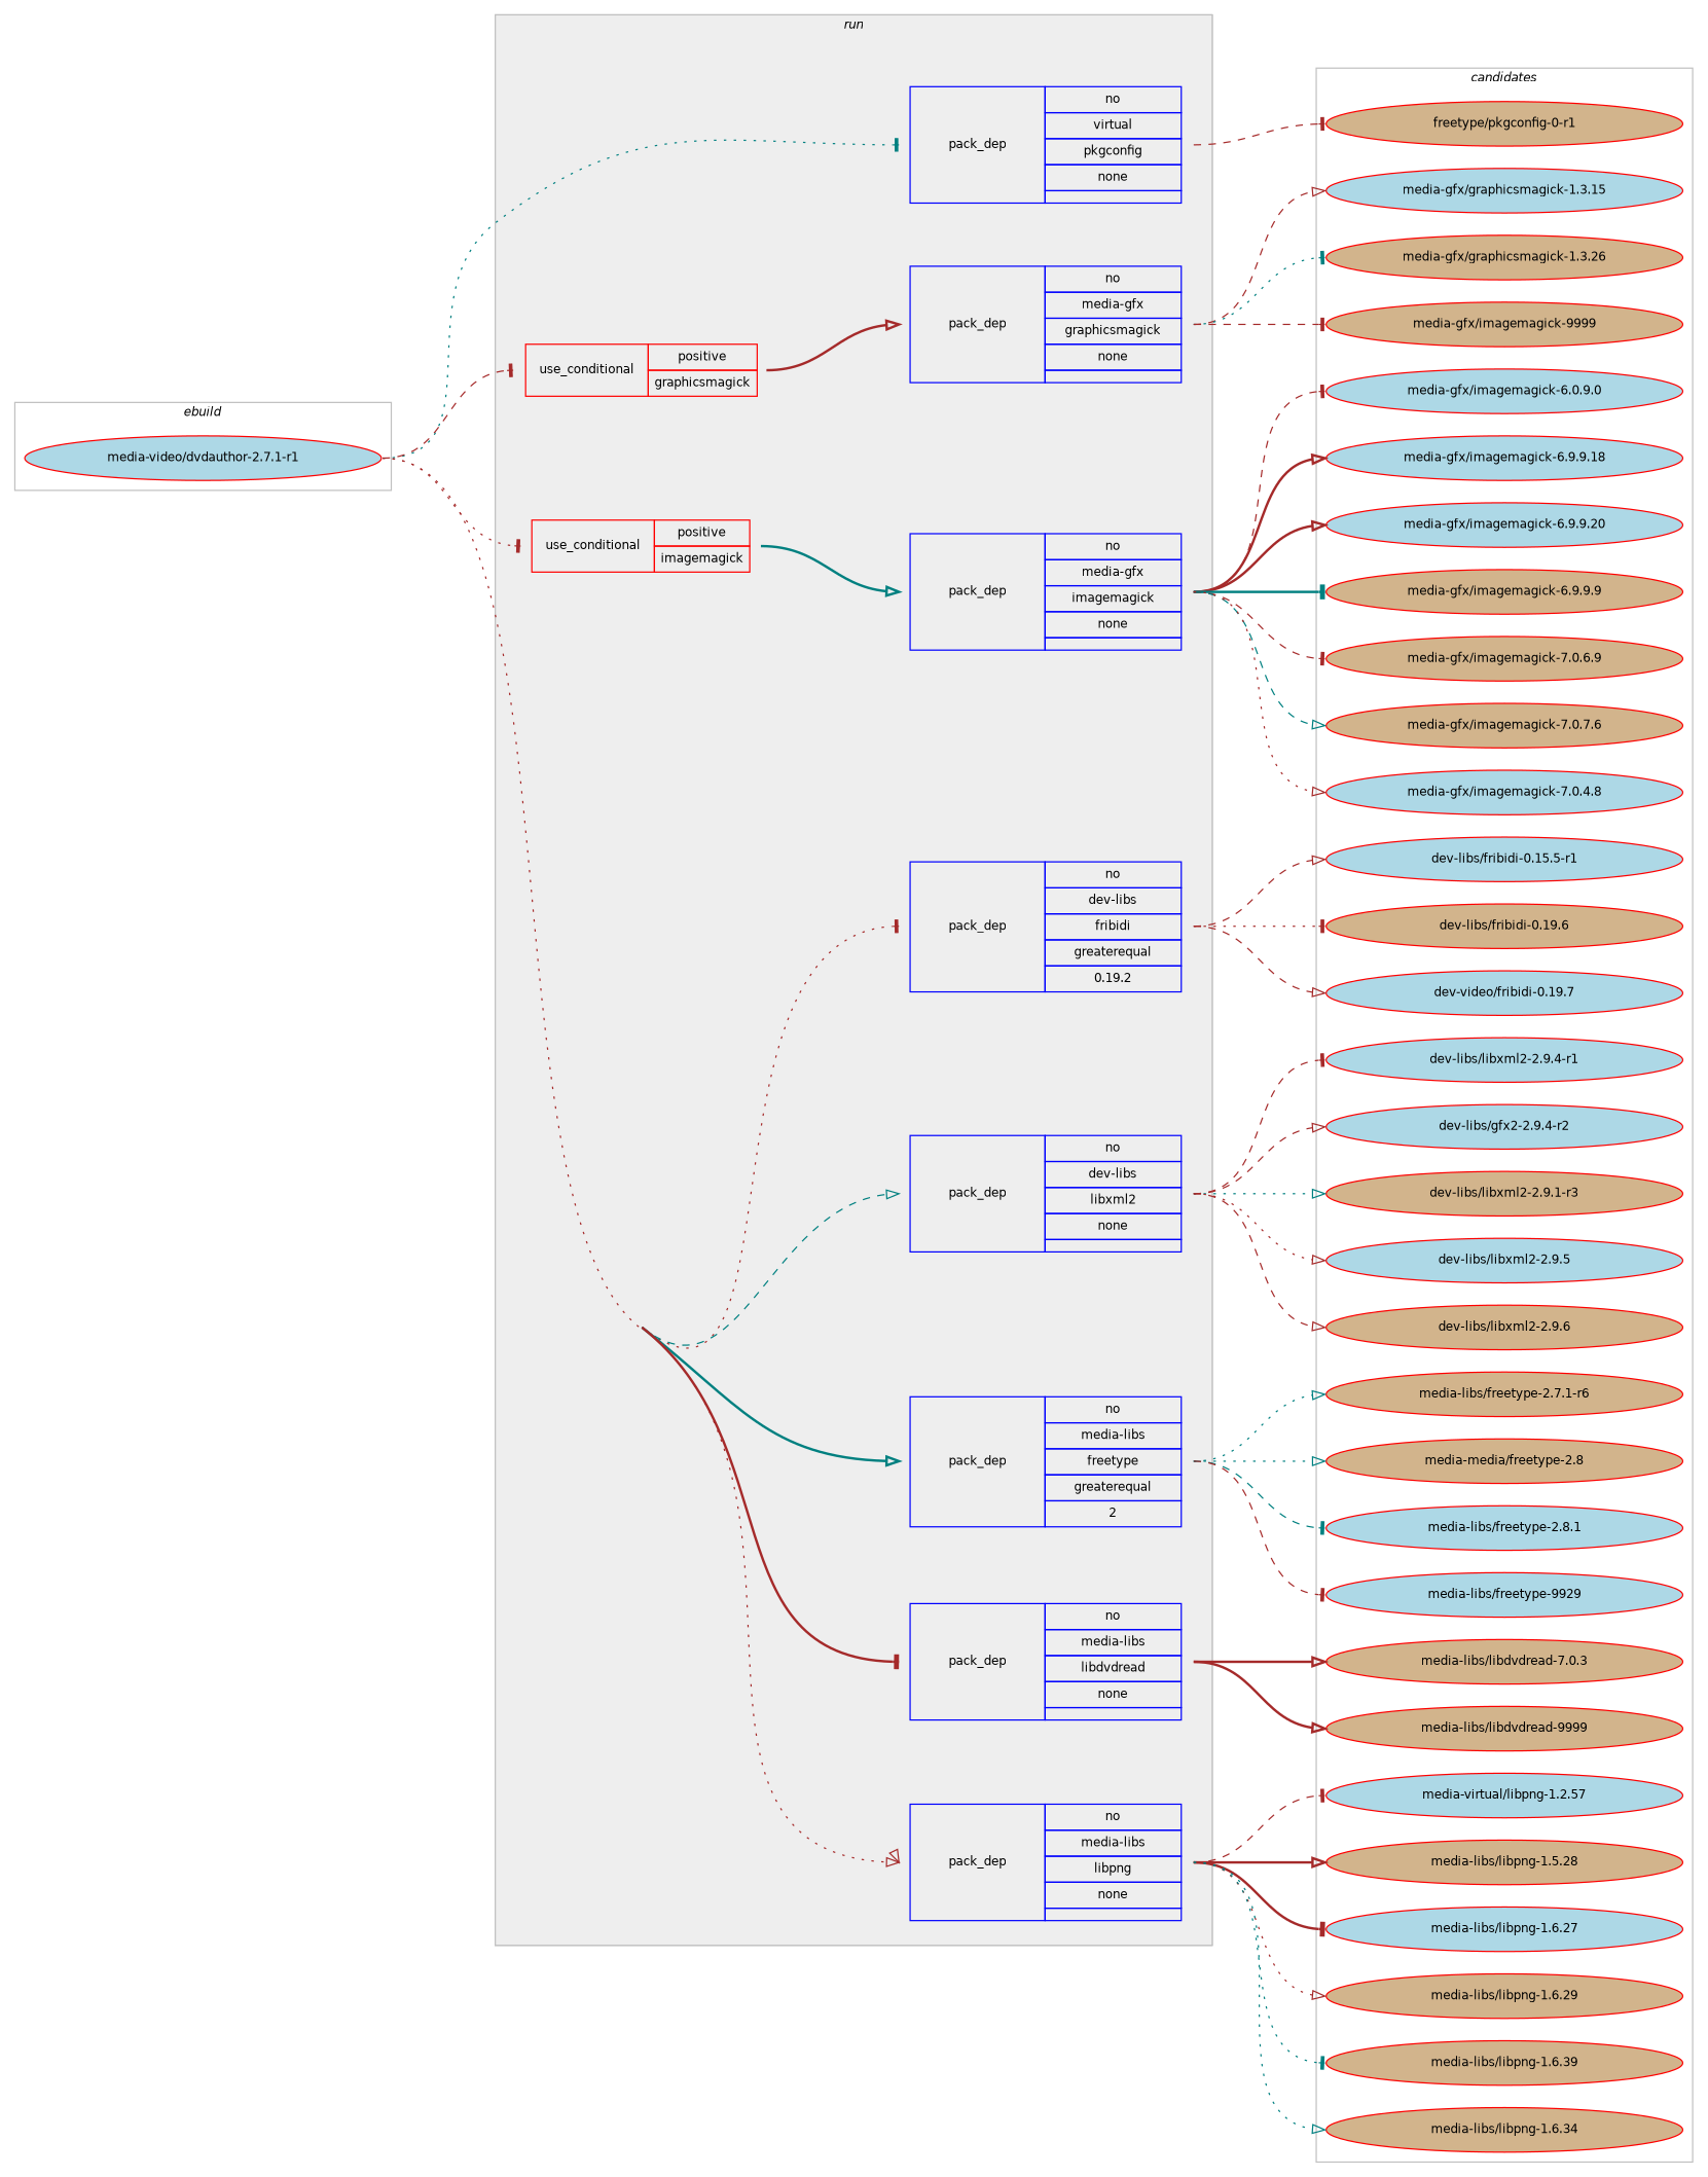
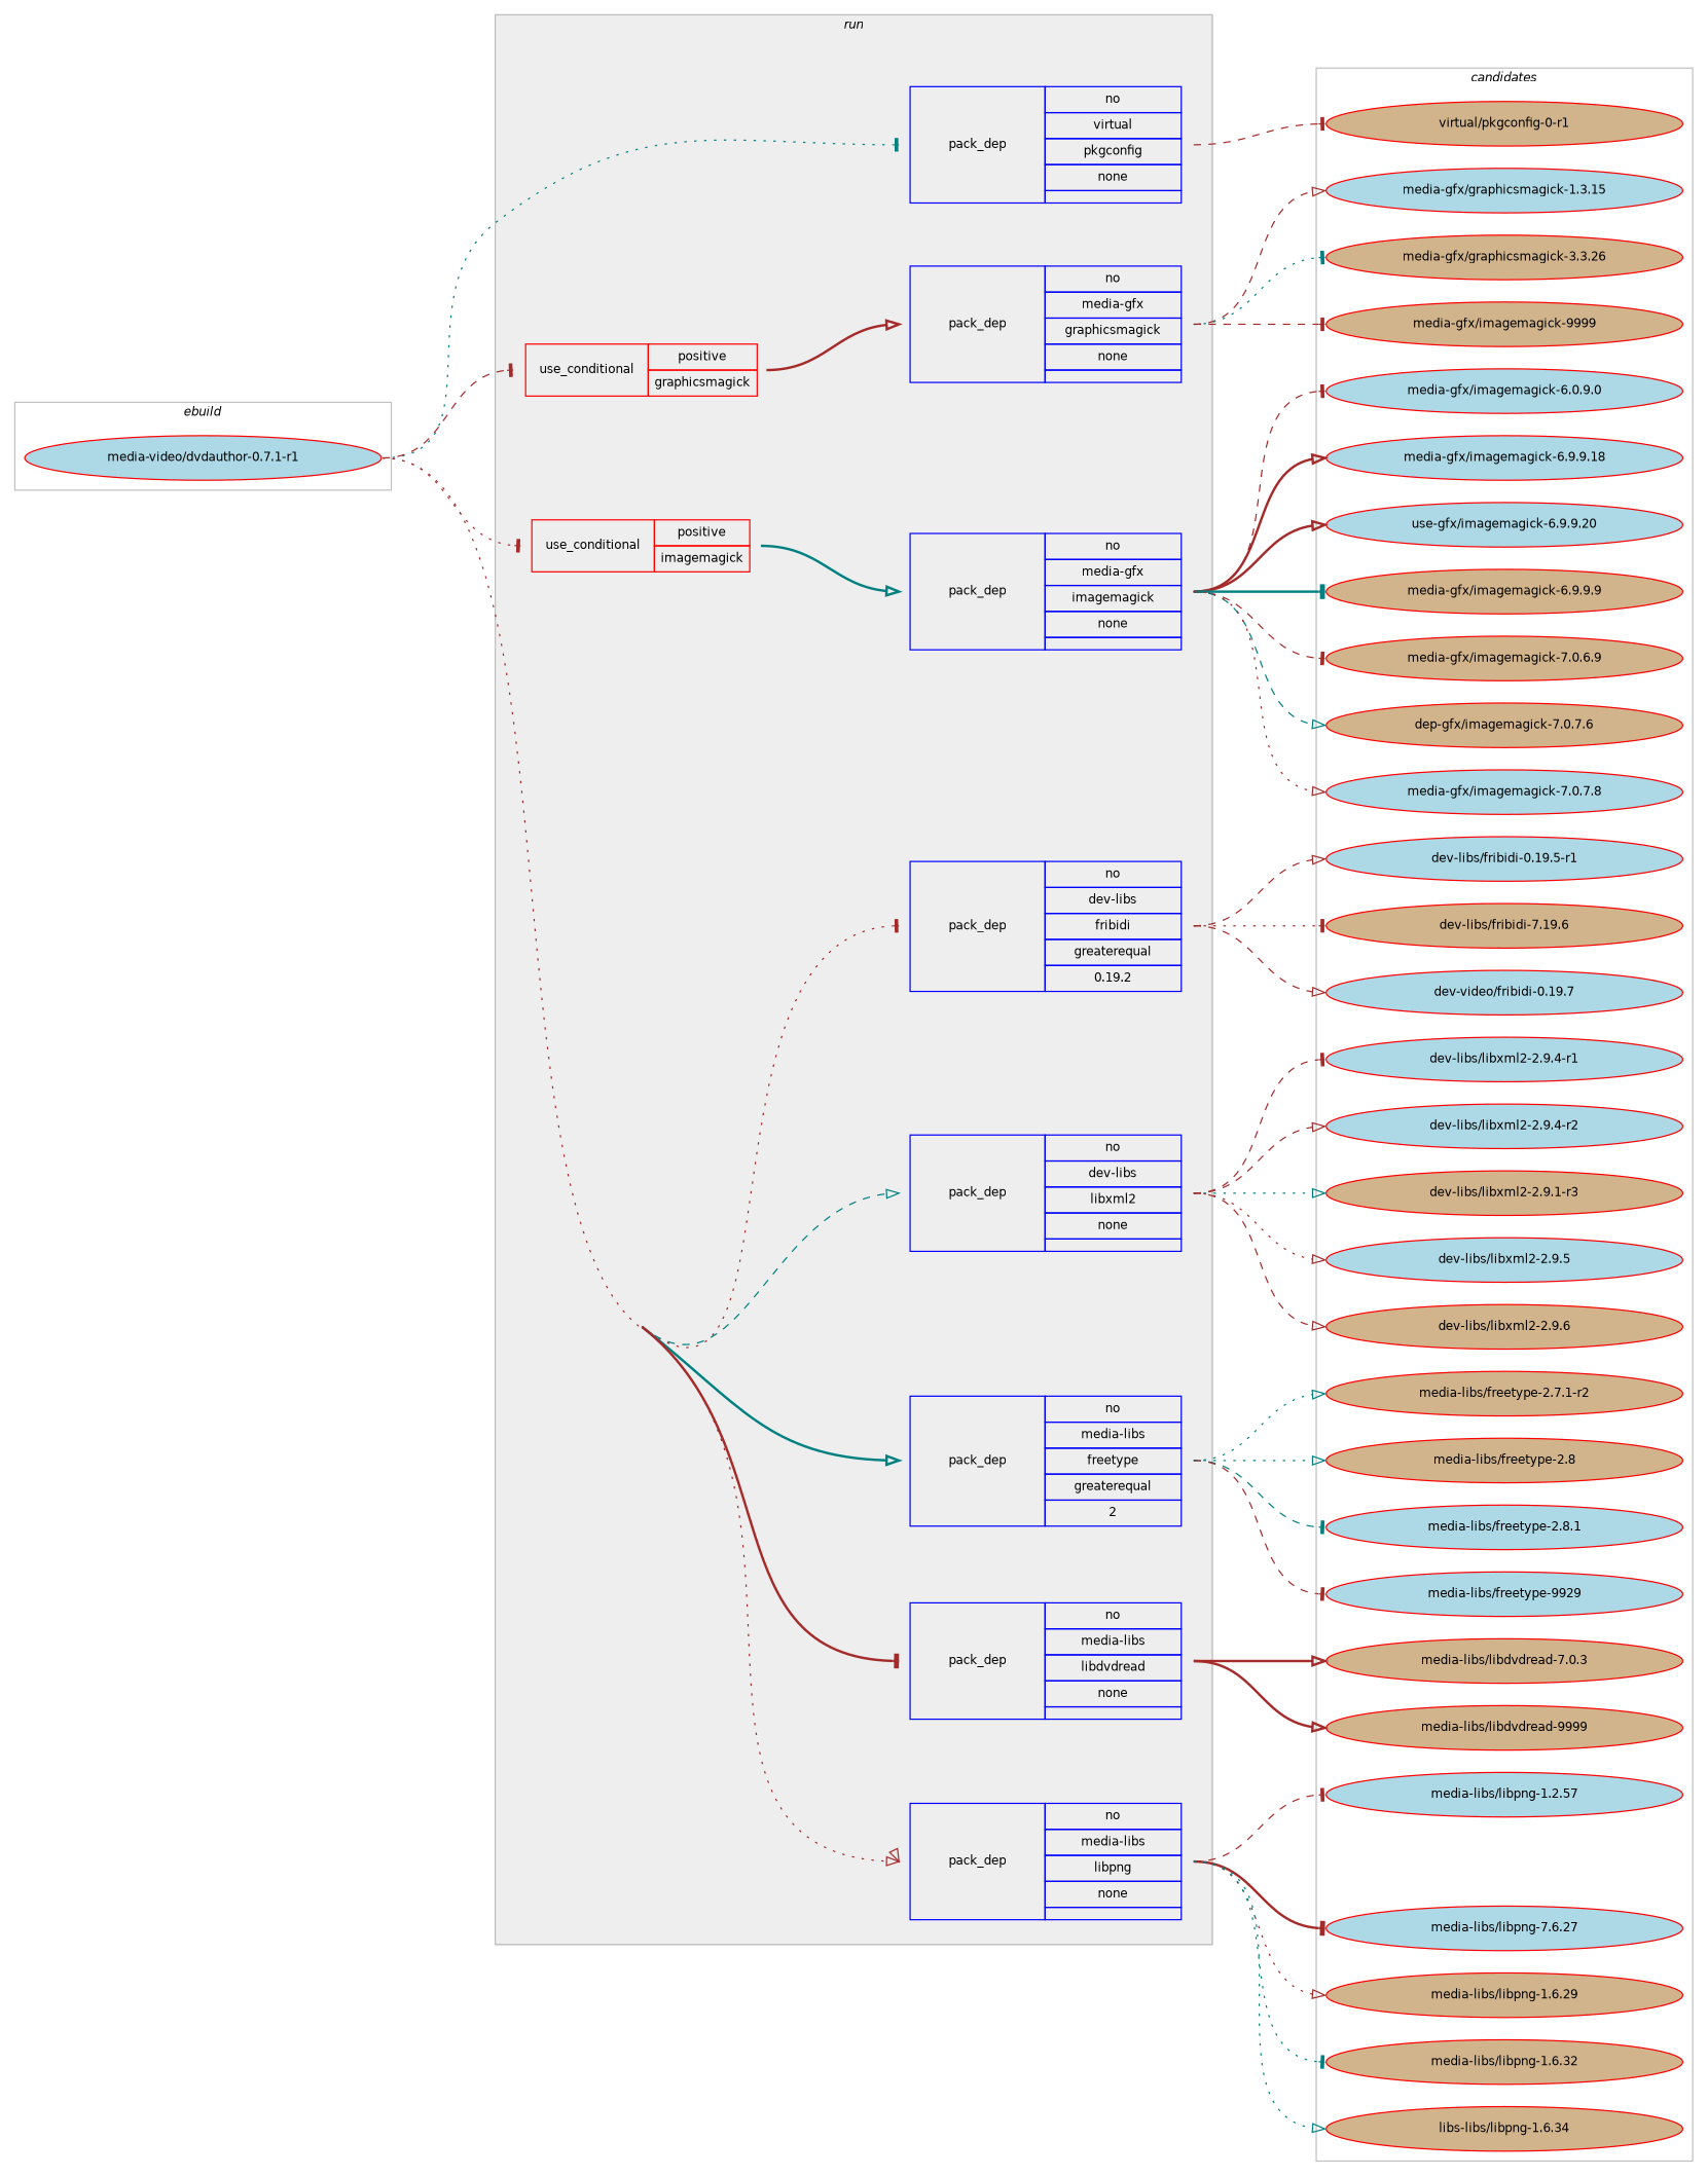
  digraph {
    compound=true
    concentrate=true
    fontname=Helvetica
    fontsize=10
    newrank=true
    rankdir=LR
    ranksep=1.5
    node [color=red fillcolor=tan fontname=Helvetica fontsize=10 style=filled]
    edge [arrowhead=onormal color=brown headport=w style=dashed tailport=e weight=100]
-   n1 [fillcolor=lightblue label="media-video/dvdauthor-2.7.1-r1" width=4]
+   n1 [fillcolor=lightblue label="media-video/dvdauthor-0.7.1-r1" width=4]
    n2 [color=blue label=<<TABLE BORDER="0" CELLBORDER="1" CELLSPACING="0" CELLPADDING="4" WIDTH="220"><TR><TD ROWSPAN="6" CELLPADDING="30">pack_dep</TD></TR><TR><TD WIDTH="110">no</TD></TR><TR><TD>virtual</TD></TR><TR><TD>pkgconfig</TD></TR><TR><TD>none</TD></TR><TR><TD></TD></TR></TABLE>> shape=none fillcolor="" style=""]
    n3 [color=blue label=<<TABLE BORDER="0" CELLBORDER="1" CELLSPACING="0" CELLPADDING="4" WIDTH="220"><TR><TD ROWSPAN="6" CELLPADDING="30">pack_dep</TD></TR><TR><TD WIDTH="110">no</TD></TR><TR><TD>media-gfx</TD></TR><TR><TD>graphicsmagick</TD></TR><TR><TD>none</TD></TR><TR><TD></TD></TR></TABLE>> shape=none fillcolor="" style=""]
    n4 [label=<<TABLE BORDER="0" CELLBORDER="1" CELLSPACING="0" CELLPADDING="4"><TR><TD ROWSPAN="3" CELLPADDING="10">use_conditional</TD></TR><TR><TD>positive</TD></TR><TR><TD>graphicsmagick</TD></TR></TABLE>> shape=none fillcolor="" style=""]
    n5 [color=blue label=<<TABLE BORDER="0" CELLBORDER="1" CELLSPACING="0" CELLPADDING="4" WIDTH="220"><TR><TD ROWSPAN="6" CELLPADDING="30">pack_dep</TD></TR><TR><TD WIDTH="110">no</TD></TR><TR><TD>media-gfx</TD></TR><TR><TD>imagemagick</TD></TR><TR><TD>none</TD></TR><TR><TD></TD></TR></TABLE>> shape=none fillcolor="" style=""]
    n6 [label=<<TABLE BORDER="0" CELLBORDER="1" CELLSPACING="0" CELLPADDING="4"><TR><TD ROWSPAN="3" CELLPADDING="10">use_conditional</TD></TR><TR><TD>positive</TD></TR><TR><TD>imagemagick</TD></TR></TABLE>> shape=none fillcolor="" style=""]
    n7 [color=blue label=<<TABLE BORDER="0" CELLBORDER="1" CELLSPACING="0" CELLPADDING="4" WIDTH="220"><TR><TD ROWSPAN="6" CELLPADDING="30">pack_dep</TD></TR><TR><TD WIDTH="110">no</TD></TR><TR><TD>dev-libs</TD></TR><TR><TD>fribidi</TD></TR><TR><TD>greaterequal</TD></TR><TR><TD>0.19.2</TD></TR></TABLE>> shape=none fillcolor="" style=""]
    n8 [color=blue label=<<TABLE BORDER="0" CELLBORDER="1" CELLSPACING="0" CELLPADDING="4" WIDTH="220"><TR><TD ROWSPAN="6" CELLPADDING="30">pack_dep</TD></TR><TR><TD WIDTH="110">no</TD></TR><TR><TD>dev-libs</TD></TR><TR><TD>libxml2</TD></TR><TR><TD>none</TD></TR><TR><TD></TD></TR></TABLE>> shape=none fillcolor="" style=""]
    n9 [color=blue label=<<TABLE BORDER="0" CELLBORDER="1" CELLSPACING="0" CELLPADDING="4" WIDTH="220"><TR><TD ROWSPAN="6" CELLPADDING="30">pack_dep</TD></TR><TR><TD WIDTH="110">no</TD></TR><TR><TD>media-libs</TD></TR><TR><TD>freetype</TD></TR><TR><TD>greaterequal</TD></TR><TR><TD>2</TD></TR></TABLE>> shape=none fillcolor="" style=""]
    n10 [color=blue label=<<TABLE BORDER="0" CELLBORDER="1" CELLSPACING="0" CELLPADDING="4" WIDTH="220"><TR><TD ROWSPAN="6" CELLPADDING="30">pack_dep</TD></TR><TR><TD WIDTH="110">no</TD></TR><TR><TD>media-libs</TD></TR><TR><TD>libdvdread</TD></TR><TR><TD>none</TD></TR><TR><TD></TD></TR></TABLE>> shape=none fillcolor="" style=""]
    n11 [color=blue label=<<TABLE BORDER="0" CELLBORDER="1" CELLSPACING="0" CELLPADDING="4" WIDTH="220"><TR><TD ROWSPAN="6" CELLPADDING="30">pack_dep</TD></TR><TR><TD WIDTH="110">no</TD></TR><TR><TD>media-libs</TD></TR><TR><TD>libpng</TD></TR><TR><TD>none</TD></TR><TR><TD></TD></TR></TABLE>> shape=none fillcolor="" style=""]
-   n12 [label="freetype/pkgconfig-0-r1" width=4]
+   n12 [label="virtual/pkgconfig-0-r1" width=4]
    n13 [fillcolor=lightblue label="media-gfx/graphicsmagick-1.3.15" width=4]
-   n14 [label="media-gfx/graphicsmagick-1.3.26" width=4]
+   n14 [label="media-gfx/graphicsmagick-3.3.26" width=4]
    n15 [label="media-gfx/imagemagick-9999" width=4]
    n16 [fillcolor=lightblue label="media-gfx/imagemagick-6.0.9.0" width=4]
    n17 [fillcolor=lightblue label="media-gfx/imagemagick-6.9.9.18" width=4]
-   n18 [fillcolor=lightblue label="media-gfx/imagemagick-6.9.9.20" width=4]
+   n18 [fillcolor=lightblue label="use-gfx/imagemagick-6.9.9.20" width=4]
    n19 [label="media-gfx/imagemagick-6.9.9.9" width=4]
    n20 [label="media-gfx/imagemagick-7.0.6.9" width=4]
-   n21 [label="media-gfx/imagemagick-7.0.7.6" width=4]
-   n22 [fillcolor=lightblue label="media-gfx/imagemagick-7.0.4.8" width=4]
-   n23 [fillcolor=lightblue label="dev-libs/fribidi-0.15.5-r1" width=4]
-   n24 [label="dev-libs/fribidi-0.19.6" width=4]
+   n21 [label="dep-gfx/imagemagick-7.0.7.6" width=4]
+   n22 [fillcolor=lightblue label="media-gfx/imagemagick-7.0.7.8" width=4]
+   n23 [fillcolor=lightblue label="dev-libs/fribidi-0.19.5-r1" width=4]
+   n24 [label="dev-libs/fribidi-7.19.6" width=4]
    n25 [fillcolor=lightblue label="dev-video/fribidi-0.19.7" width=4]
    n26 [fillcolor=lightblue label="dev-libs/libxml2-2.9.4-r1" width=4]
-   n27 [fillcolor=lightblue label="dev-libs/gfx2-2.9.4-r2" width=4]
+   n27 [fillcolor=lightblue label="dev-libs/libxml2-2.9.4-r2" width=4]
    n28 [label="dev-libs/libxml2-2.9.1-r3" width=4]
    n29 [fillcolor=lightblue label="dev-libs/libxml2-2.9.5" width=4]
    n30 [label="dev-libs/libxml2-2.9.6" width=4]
-   n31 [label="media-libs/freetype-2.7.1-r6" width=4]
-   n32 [label="media-media/freetype-2.8" width=4]
+   n31 [label="media-libs/freetype-2.7.1-r2" width=4]
+   n32 [label="media-libs/freetype-2.8" width=4]
    n33 [fillcolor=lightblue label="media-libs/freetype-2.8.1" width=4]
    n34 [fillcolor=lightblue label="media-libs/freetype-9929" width=4]
    n35 [label="media-libs/libdvdread-7.0.3" width=4]
    n36 [label="media-libs/libdvdread-9999" width=4]
-   n37 [fillcolor=lightblue label="media-virtual/libpng-1.2.57" width=4]
-   n38 [label="media-libs/libpng-1.5.28" width=4]
-   n39 [fillcolor=lightblue label="media-libs/libpng-1.6.27" width=4]
+   n37 [fillcolor=lightblue label="media-libs/libpng-1.2.57" width=4]
+   n39 [fillcolor=lightblue label="media-libs/libpng-7.6.27" width=4]
    n40 [label="media-libs/libpng-1.6.29" width=4]
-   n41 [label="media-libs/libpng-1.6.39" width=4]
-   n42 [label="media-libs/libpng-1.6.34" width=4]
+   n41 [label="media-libs/libpng-1.6.32" width=4]
+   n42 [label="libs-libs/libpng-1.6.34" width=4]
    subgraph cluster_1 {
      color=gray
      label=<<i>ebuild</i>>
      rank=same
      n1
    }
    subgraph cluster_2 {
      color=gray
      label=<<i>dependencies</i>>
      subgraph cluster_3 {
        color=gray
        fillcolor="#eeeeee"
        label=<<i>compile</i>>
        style=filled
        subgraph sub_4 {
          color=gray
          fillcolor="#eeeeee"
          label=<<i>compile</i>>
          style=filled
          n2
        }
      }
      subgraph cluster_5 {
        color=gray
        fillcolor="#eeeeee"
        label=<<i>compile and run</i>>
        style=filled
        subgraph sub_6 {
          color=gray
          fillcolor="#eeeeee"
          label=<<i>compile and run</i>>
          style=filled
          n4
          subgraph sub_7 {
            color=gray
            fillcolor="#eeeeee"
            label=<<i>compile and run</i>>
            style=filled
            n3
          }
        }
        subgraph sub_8 {
          color=gray
          fillcolor="#eeeeee"
          label=<<i>compile and run</i>>
          style=filled
          n6
          subgraph sub_9 {
            color=gray
            fillcolor="#eeeeee"
            label=<<i>compile and run</i>>
            style=filled
            n5
          }
        }
        subgraph sub_10 {
          color=gray
          fillcolor="#eeeeee"
          label=<<i>compile and run</i>>
          style=filled
          n7
        }
        subgraph sub_11 {
          color=gray
          fillcolor="#eeeeee"
          label=<<i>compile and run</i>>
          style=filled
          n8
        }
        subgraph sub_12 {
          color=gray
          fillcolor="#eeeeee"
          label=<<i>compile and run</i>>
          style=filled
          n9
        }
        subgraph sub_13 {
          color=gray
          fillcolor="#eeeeee"
          label=<<i>compile and run</i>>
          style=filled
          n10
        }
        subgraph sub_14 {
          color=gray
          fillcolor="#eeeeee"
          label=<<i>compile and run</i>>
          style=filled
          n11
        }
      }
      subgraph cluster_15 {
        color=gray
        fillcolor="#eeeeee"
        label=<<i>run</i>>
        style=filled
      }
    }
    subgraph cluster_16 {
      color=gray
      label=<<i>candidates</i>>
      rank=same
      subgraph sub_17 {
        color=black
        label=<<i>candidates</i>>
        nodesep=1
        rank=same
        n12
      }
      subgraph sub_18 {
        color=black
        label=<<i>candidates</i>>
        nodesep=1
        rank=same
        n13
        n14
        n15
      }
      subgraph sub_19 {
        color=black
        label=<<i>candidates</i>>
        nodesep=1
        rank=same
        n16
        n17
        n18
        n19
        n20
        n21
        n22
      }
      subgraph sub_20 {
        color=black
        label=<<i>candidates</i>>
        nodesep=1
        rank=same
        n23
        n24
        n25
      }
      subgraph sub_21 {
        color=black
        label=<<i>candidates</i>>
        nodesep=1
        rank=same
        n26
        n27
        n28
        n29
        n30
      }
      subgraph sub_22 {
        color=black
        label=<<i>candidates</i>>
        nodesep=1
        rank=same
        n31
        n32
        n33
        n34
      }
      subgraph sub_23 {
        color=black
        label=<<i>candidates</i>>
        nodesep=1
        rank=same
        n35
        n36
      }
      subgraph sub_24 {
        color=black
        label=<<i>candidates</i>>
        nodesep=1
        rank=same
        n37
-       n38
        n39
        n40
        n41
        n42
      }
    }
    n1 -> n2 [arrowhead=tee color=teal style=dotted weight=20]
    n1 -> n4 [arrowhead=tee weight=20]
    n1 -> n6 [arrowhead=tee style=dotted weight=20]
    n1 -> n7 [arrowhead=tee style=dotted weight=20]
    n1 -> n8 [color=teal weight=20]
    n1 -> n9 [color=teal style=bold weight=20]
    n1 -> n10 [arrowhead=tee style=bold weight=20]
    n1 -> n11 [style=dotted weight=20]
    n2 -> n12 [arrowhead=tee]
    n3 -> n13
    n3 -> n14 [arrowhead=tee color=teal style=dotted]
    n3 -> n15 [arrowhead=tee]
    n4 -> n3 [style=bold weight=20]
    n5 -> n16 [arrowhead=tee]
    n5 -> n17 [style=bold]
    n5 -> n18 [style=bold]
    n5 -> n19 [arrowhead=tee color=teal style=bold]
    n5 -> n20 [arrowhead=tee]
    n5 -> n21 [color=teal]
    n5 -> n22 [style=dotted]
    n6 -> n5 [color=teal style=bold weight=20]
    n7 -> n23
    n7 -> n24 [arrowhead=tee style=dotted]
    n7 -> n25
    n8 -> n26 [arrowhead=tee]
    n8 -> n27
    n8 -> n28 [color=teal style=dotted]
    n8 -> n29 [style=dotted]
    n8 -> n30
    n9 -> n31 [color=teal style=dotted]
    n9 -> n32 [color=teal style=dotted]
    n9 -> n33 [arrowhead=tee color=teal]
    n9 -> n34 [arrowhead=tee]
    n10 -> n35 [style=bold]
    n10 -> n36 [style=bold]
    n11 -> n37 [arrowhead=tee]
-   n11 -> n38 [style=bold]
    n11 -> n39 [arrowhead=tee style=bold]
    n11 -> n40 [style=dotted]
    n11 -> n41 [arrowhead=tee color=teal style=dotted]
    n11 -> n42 [color=teal style=dotted]
  }
